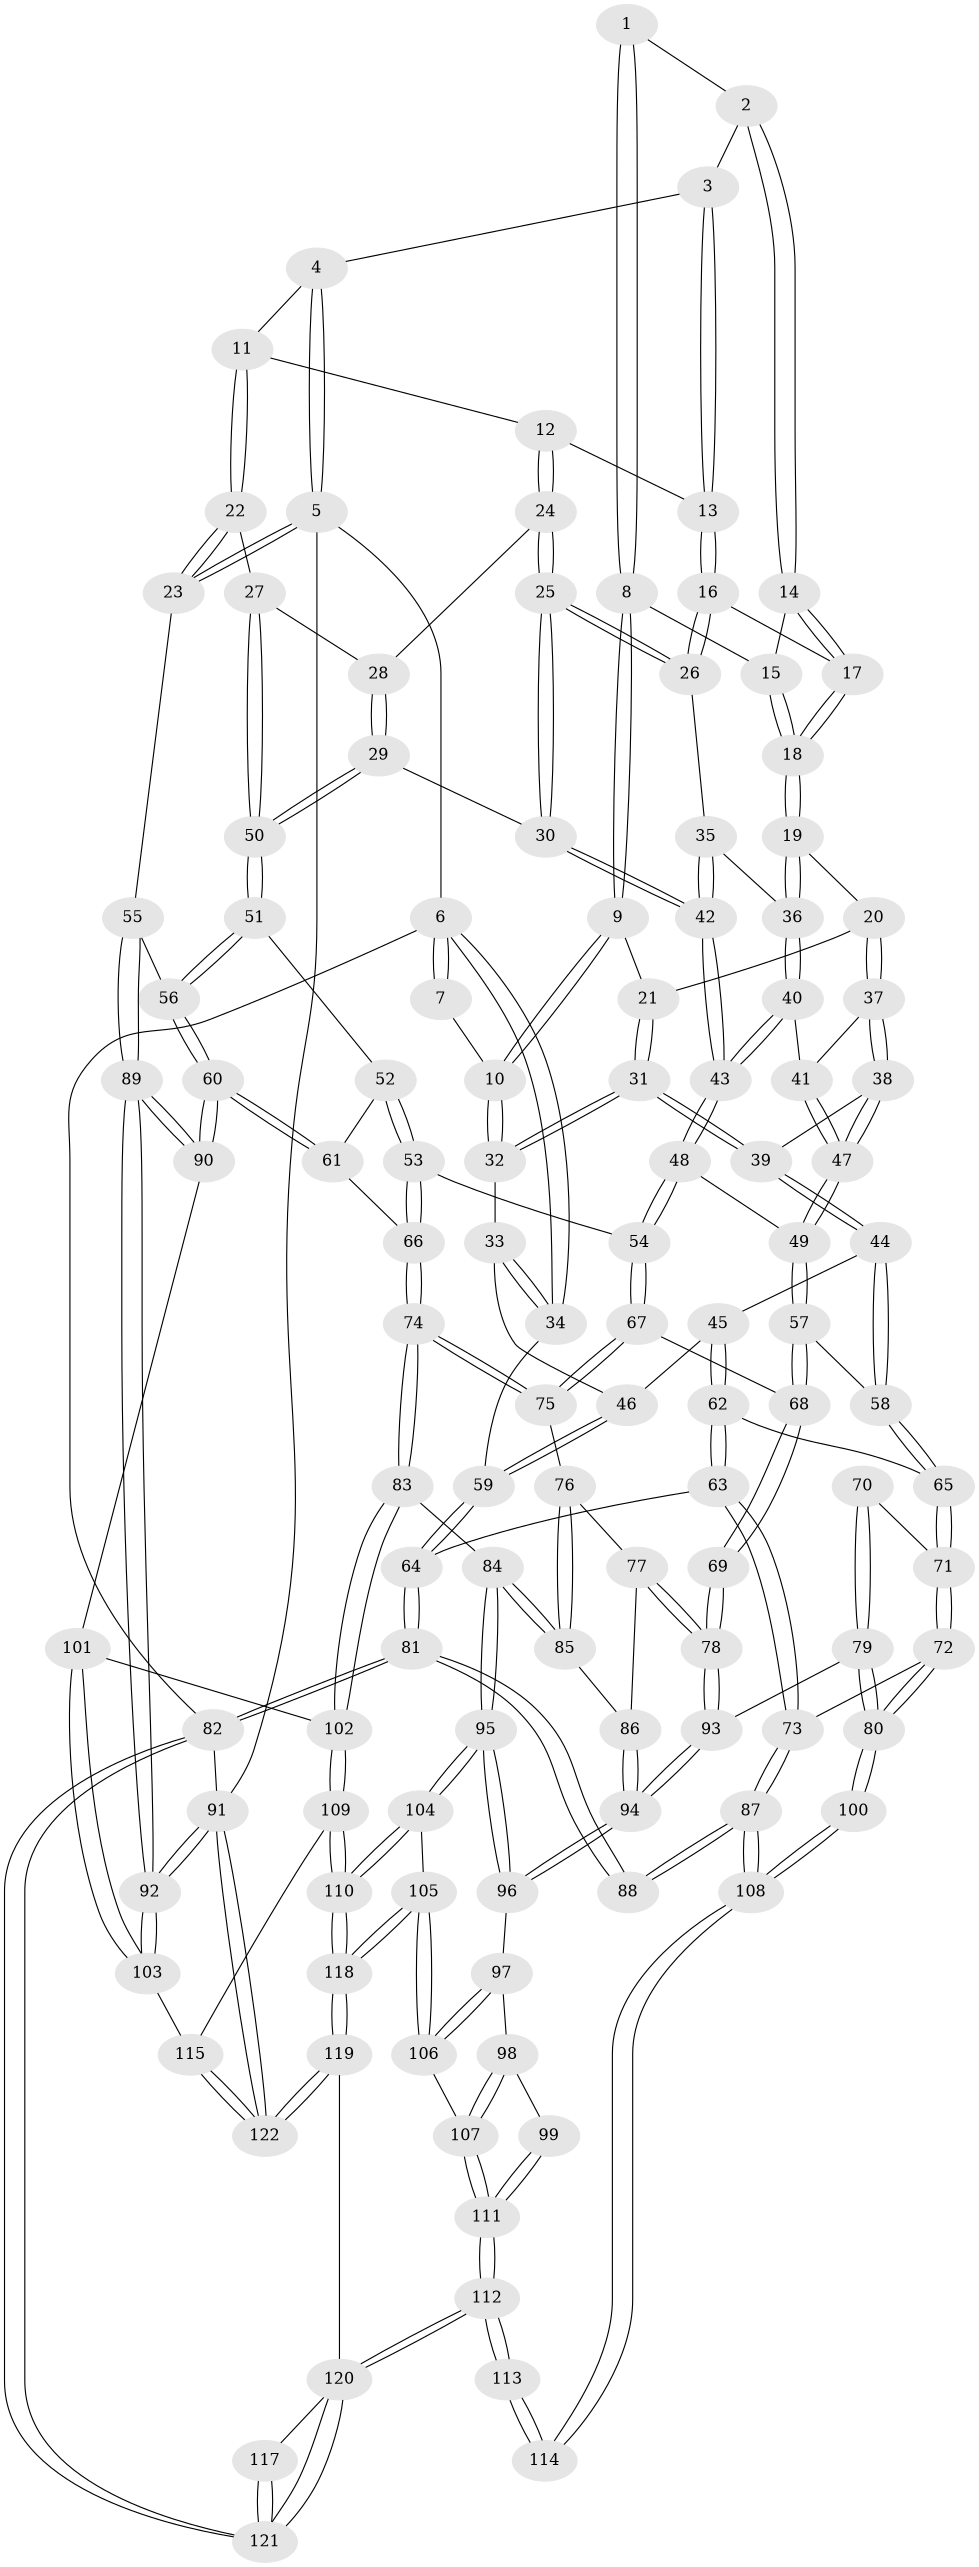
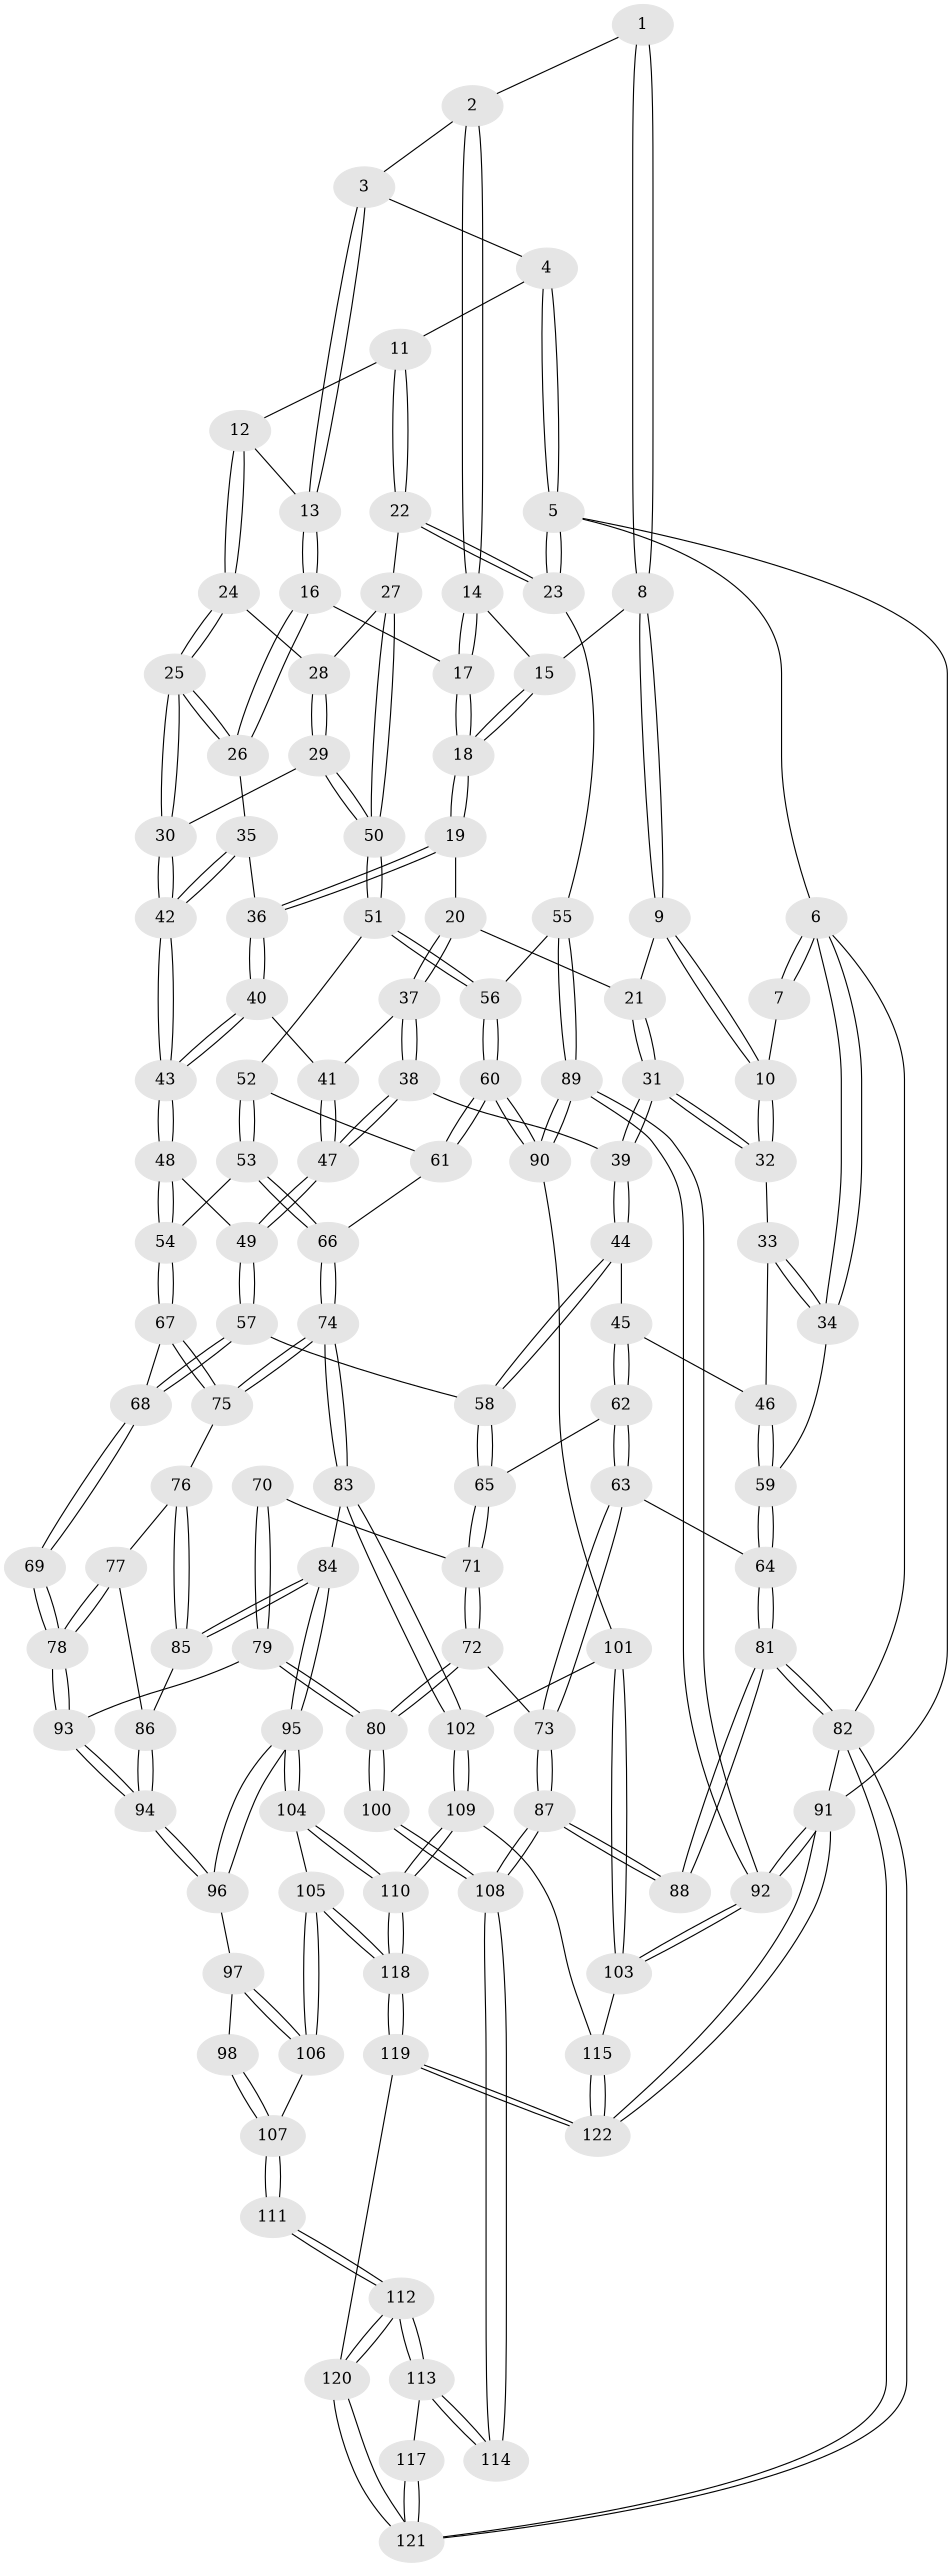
  graph {
    node [color=gray90 style=filled]
    1
    2
    8
    3
    14
    9
    15
    4
    13
    17
    5
    11
    16
    6
    23
    91
    12
    22
    7
    34
    82
    55
    92
    122
    10
    59
    121
    32
    21
    18
    31
    33
    24
    27
    25
    28
    26
    19
    35
    20
    36
    37
    40
    38
    41
    39
    50
    56
    89
    30
    29
    42
    51
    43
    44
    46
    64
    47
    49
    45
    58
    48
    54
    62
    65
    63
    57
    67
    68
    52
    53
    61
    60
    66
    74
    75
    90
    69
    71
    81
    101
    73
    87
    88
    72
    83
    76
    78
    70
    79
    93
    80
    100
    108
    84
    102
    77
    85
    86
    94
    95
    109
    96
    104
    114
    103
    115
    97
    105
    110
    98
    106
-   99
    107
    111
    112
    118
    119
    113
    120
    117
    1 -- 2
    1 -- 8
    1 -- 8
    2 -- 3
    2 -- 14
    2 -- 14
    8 -- 9
    8 -- 9
    8 -- 15
    3 -- 4
    3 -- 13
    3 -- 13
    14 -- 15
    14 -- 17
    14 -- 17
    9 -- 10
    9 -- 10
    9 -- 21
    15 -- 18
    15 -- 18
    4 -- 5
    4 -- 5
    4 -- 11
    13 -- 16
    13 -- 16
    17 -- 18
    17 -- 18
    5 -- 6
    5 -- 23
    5 -- 23
    5 -- 91
    11 -- 12
    11 -- 22
    11 -- 22
    16 -- 17
    16 -- 26
    16 -- 26
    6 -- 7
    6 -- 7
    6 -- 34
    6 -- 34
    6 -- 82
    23 -- 55
    91 -- 92
    91 -- 92
    91 -- 122
    91 -- 122
    12 -- 13
    12 -- 24
    12 -- 24
    22 -- 23
    22 -- 23
    22 -- 27
    7 -- 10
    34 -- 59
    82 -- 91
    82 -- 121
    82 -- 121
    55 -- 56
    55 -- 89
    55 -- 89
    92 -- 103
    92 -- 103
    10 -- 32
    10 -- 32
    59 -- 64
    59 -- 64
    32 -- 33
    21 -- 31
    21 -- 31
    18 -- 19
    18 -- 19
    31 -- 32
    31 -- 32
    31 -- 39
    31 -- 39
    33 -- 34
    33 -- 34
    33 -- 46
    24 -- 25
    24 -- 25
    24 -- 28
    27 -- 28
    27 -- 50
    27 -- 50
    25 -- 26
    25 -- 26
    25 -- 30
    25 -- 30
    28 -- 29
    28 -- 29
    26 -- 35
    19 -- 20
    19 -- 36
    19 -- 36
    35 -- 36
    35 -- 42
    35 -- 42
    20 -- 21
    20 -- 37
    20 -- 37
    36 -- 40
    36 -- 40
    37 -- 38
    37 -- 38
    37 -- 41
    40 -- 41
    40 -- 43
    40 -- 43
    38 -- 39
    38 -- 47
    38 -- 47
    41 -- 47
    41 -- 47
    39 -- 44
    39 -- 44
    50 -- 51
    50 -- 51
    56 -- 60
    56 -- 60
    89 -- 92
    89 -- 92
    89 -- 90
    89 -- 90
    30 -- 42
    30 -- 42
    29 -- 50
    29 -- 50
    29 -- 30
    42 -- 43
    42 -- 43
    51 -- 56
    51 -- 56
    51 -- 52
    43 -- 48
    43 -- 48
    44 -- 45
    44 -- 58
    44 -- 58
    46 -- 59
    46 -- 59
    64 -- 81
    64 -- 81
    47 -- 49
    47 -- 49
    49 -- 57
    49 -- 57
    45 -- 46
    45 -- 62
    45 -- 62
    58 -- 65
    58 -- 65
    48 -- 49
    48 -- 54
    48 -- 54
    54 -- 67
    54 -- 67
    62 -- 65
    62 -- 63
    62 -- 63
    65 -- 71
    65 -- 71
    63 -- 64
    63 -- 73
    63 -- 73
    57 -- 58
    57 -- 68
    57 -- 68
    67 -- 68
    67 -- 75
    67 -- 75
    68 -- 69
    68 -- 69
    52 -- 53
    52 -- 53
    52 -- 61
    53 -- 54
    53 -- 66
    53 -- 66
    61 -- 66
    60 -- 61
    60 -- 61
    60 -- 90
    60 -- 90
    66 -- 74
    66 -- 74
    74 -- 75
    74 -- 75
    74 -- 83
    74 -- 83
    75 -- 76
    90 -- 101
    69 -- 78
    69 -- 78
    71 -- 72
    71 -- 72
    81 -- 82
    81 -- 82
    81 -- 88
    81 -- 88
    101 -- 102
    101 -- 103
    101 -- 103
    73 -- 87
    73 -- 87
    87 -- 88
    87 -- 88
    87 -- 108
    87 -- 108
    72 -- 73
    72 -- 80
    72 -- 80
    83 -- 84
    83 -- 102
    83 -- 102
    76 -- 77
    76 -- 85
    76 -- 85
    78 -- 93
    78 -- 93
    70 -- 71
    70 -- 79
    70 -- 79
    79 -- 93
    79 -- 80
    79 -- 80
    93 -- 94
    93 -- 94
    80 -- 100
    80 -- 100
    100 -- 108
    100 -- 108
    108 -- 114
    108 -- 114
    84 -- 85
    84 -- 85
    84 -- 95
    84 -- 95
    102 -- 109
    102 -- 109
    77 -- 78
    77 -- 78
    77 -- 86
    85 -- 86
    86 -- 94
    86 -- 94
    94 -- 96
    94 -- 96
    95 -- 96
    95 -- 96
    95 -- 104
    95 -- 104
    109 -- 115
    109 -- 110
    109 -- 110
    96 -- 97
    104 -- 105
    104 -- 110
    104 -- 110
    103 -- 115
    115 -- 122
    115 -- 122
    97 -- 98
    97 -- 106
    97 -- 106
    105 -- 106
    105 -- 106
    105 -- 118
    105 -- 118
    110 -- 118
    110 -- 118
-   98 -- 99
    98 -- 107
    98 -- 107
    106 -- 107
-   99 -- 111
-   99 -- 111
    107 -- 111
    107 -- 111
    111 -- 112
    111 -- 112
    112 -- 113
    112 -- 113
    112 -- 120
    112 -- 120
    118 -- 119
    118 -- 119
    119 -- 122
    119 -- 122
    119 -- 120
    113 -- 114
    113 -- 114
-   120 -- 117
+   113 -- 117
    120 -- 121
    120 -- 121
    117 -- 121
    117 -- 121
  }
